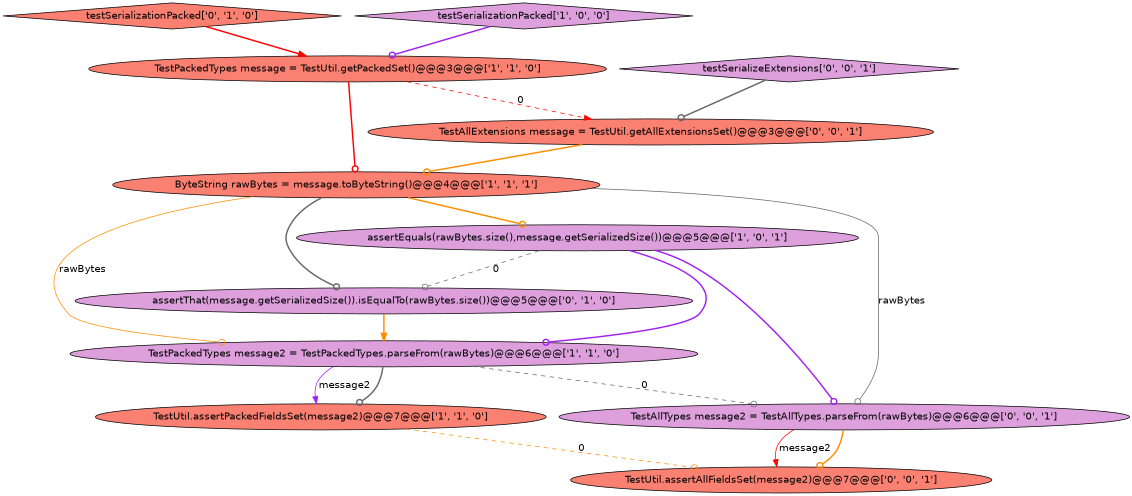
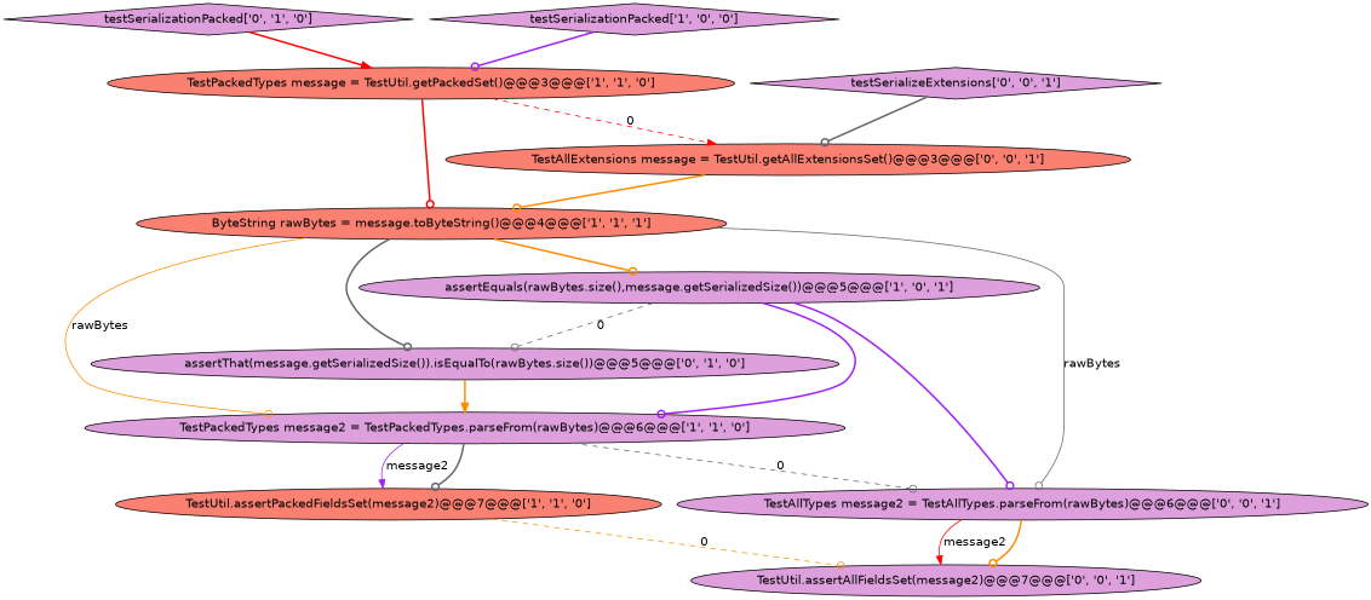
  digraph {
    fontname="DejaVu Sans"
    node [fillcolor=plum fontname="DejaVu Sans" shape=ellipse style=filled]
    edge [arrowhead=odot color=darkorange fontname="DejaVu Sans" style=bold]
    n1 [label="TestAllTypes message2 = TestAllTypes.parseFrom(rawBytes)@@@6@@@['0', '0', '1']"]
-   n2 [fillcolor=salmon label="TestUtil.assertAllFieldsSet(message2)@@@7@@@['0', '0', '1']"]
+   n2 [label="TestUtil.assertAllFieldsSet(message2)@@@7@@@['0', '0', '1']"]
    n3 [label="assertEquals(rawBytes.size(),message.getSerializedSize())@@@5@@@['1', '0', '1']"]
    n4 [label="TestPackedTypes message2 = TestPackedTypes.parseFrom(rawBytes)@@@6@@@['1', '1', '0']"]
    n5 [label="assertThat(message.getSerializedSize()).isEqualTo(rawBytes.size())@@@5@@@['0', '1', '0']"]
    n6 [fillcolor=salmon label="TestUtil.assertPackedFieldsSet(message2)@@@7@@@['1', '1', '0']"]
    n7 [fillcolor=salmon label="TestPackedTypes message = TestUtil.getPackedSet()@@@3@@@['1', '1', '0']"]
    n8 [fillcolor=salmon label="ByteString rawBytes = message.toByteString()@@@4@@@['1', '1', '1']"]
    n9 [fillcolor=salmon label="TestAllExtensions message = TestUtil.getAllExtensionsSet()@@@3@@@['0', '0', '1']"]
    n10 [label="testSerializeExtensions['0', '0', '1']" shape=diamond]
-   n11 [fillcolor=salmon label="testSerializationPacked['0', '1', '0']" shape=diamond]
+   n11 [label="testSerializationPacked['0', '1', '0']" shape=diamond]
    n12 [label="testSerializationPacked['1', '0', '0']" shape=diamond]
    n1 -> n2
    n1 -> n2 [arrowhead=normal color=red label=message2 style=solid]
    n3 -> n1 [color=purple]
    n3 -> n4 [color=purple]
    n3 -> n5 [color=gray40 label=0 style=dashed]
    n4 -> n1 [color=gray40 label=0 style=dashed]
    n4 -> n6 [color=gray40]
    n4 -> n6 [arrowhead=normal color=purple label=message2 style=solid]
    n5 -> n4 [arrowhead=normal]
    n6 -> n2 [label=0 style=dashed]
    n7 -> n8 [color=red]
    n7 -> n9 [arrowhead=normal color=red label=0 style=dashed]
    n8 -> n1 [color=gray40 label=rawBytes style=solid]
    n8 -> n3
    n8 -> n4 [label=rawBytes style=solid]
    n8 -> n5 [color=gray40]
    n9 -> n8
    n10 -> n9 [color=gray40]
    n11 -> n7 [arrowhead=normal color=red]
    n12 -> n7 [color=purple]
  }
